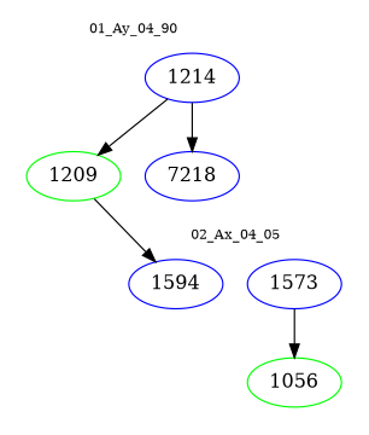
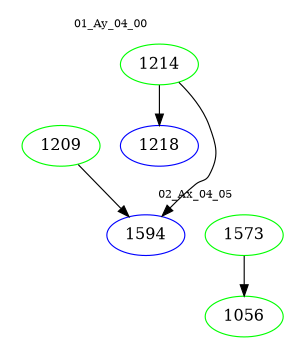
  digraph {
    fontname="DejaVu Serif"
    node [color=green fontname="DejaVu Serif"]
    edge [color=black fontname="DejaVu Serif"]
-   n1 [color=blue label=1573]
+   n1 [label=1573]
    n2 [label=1056]
    n3 [color=blue label=1594]
-   n4 [color=blue label=1214]
+   n4 [label=1214]
    n5 [label=1209]
-   n6 [color=blue label=7218]
+   n6 [color=blue label=1218]
    subgraph cluster_1 {
      color=white
      fontsize=10
      label="02_Ax_04_05"
      n1
      n2
      n3
    }
    subgraph cluster_2 {
      color=white
      fontsize=10
-     label="01_Ay_04_90"
+     label="01_Ay_04_00"
      n4
      n5
      n6
    }
    n1 -> n2
-   n4 -> n5
+   n4 -> n3
    n4 -> n6
    n5 -> n3
  }
